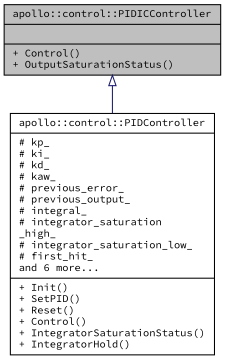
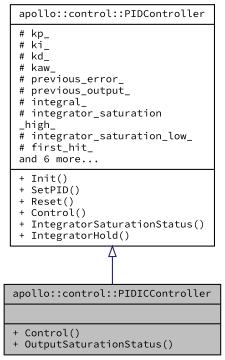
  digraph {
    fontname="Source Code Pro"
    node [color=black fontname="Source Code Pro" fontsize=10 shape=record style=filled]
    n1 [fillcolor=grey75 fontcolor=black height=0.2 label="{apollo::control::PIDICController\n||+ Control()\l+ OutputSaturationStatus()\l}" width=0.4]
    n2 [fillcolor=white height=0.2 label="{apollo::control::PIDController\n|# kp_\l# ki_\l# kd_\l# kaw_\l# previous_error_\l# previous_output_\l# integral_\l# integrator_saturation\l_high_\l# integrator_saturation_low_\l# first_hit_\land 6 more...\l|+ Init()\l+ SetPID()\l+ Reset()\l+ Control()\l+ IntegratorSaturationStatus()\l+ IntegratorHold()\l}" width=0.4]
-   n1 -> n2 [arrowtail=onormal color=midnightblue dir=back fontname="Source Code Pro" fontsize=10 labelfontname=Helvetica labelfontsize=10 style=solid]
+   n2 -> n1 [arrowtail=onormal color=midnightblue dir=back fontname="Source Code Pro" fontsize=10 labelfontname=Helvetica labelfontsize=10 style=solid]
  }
